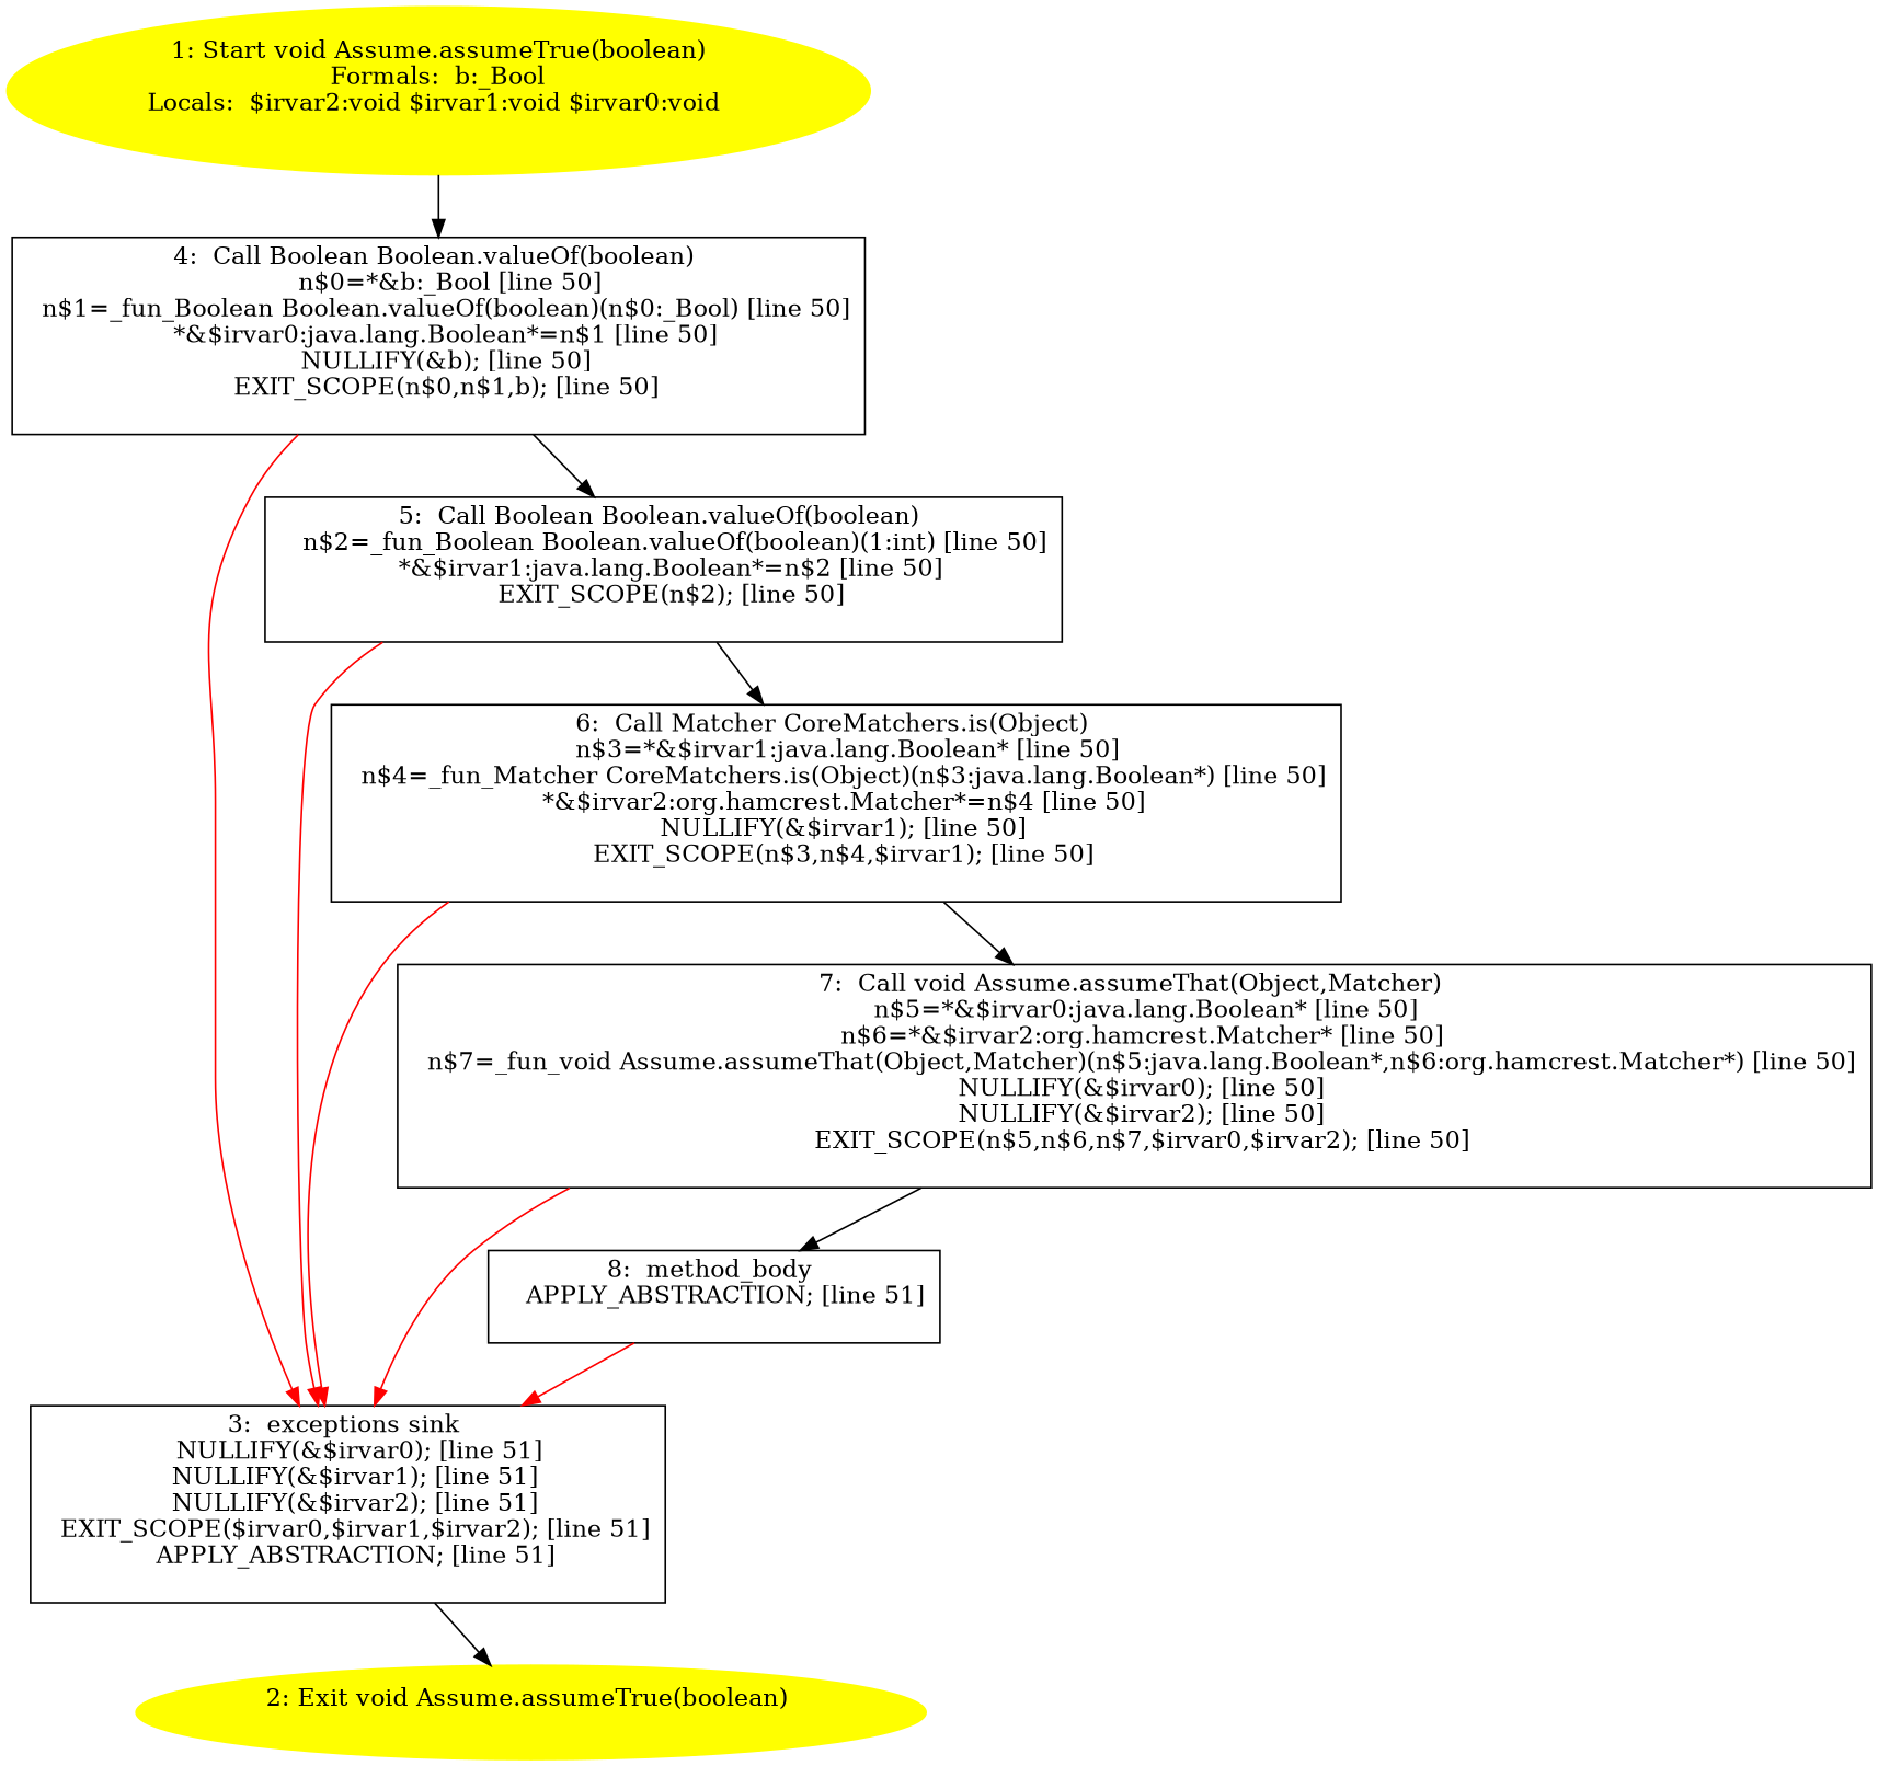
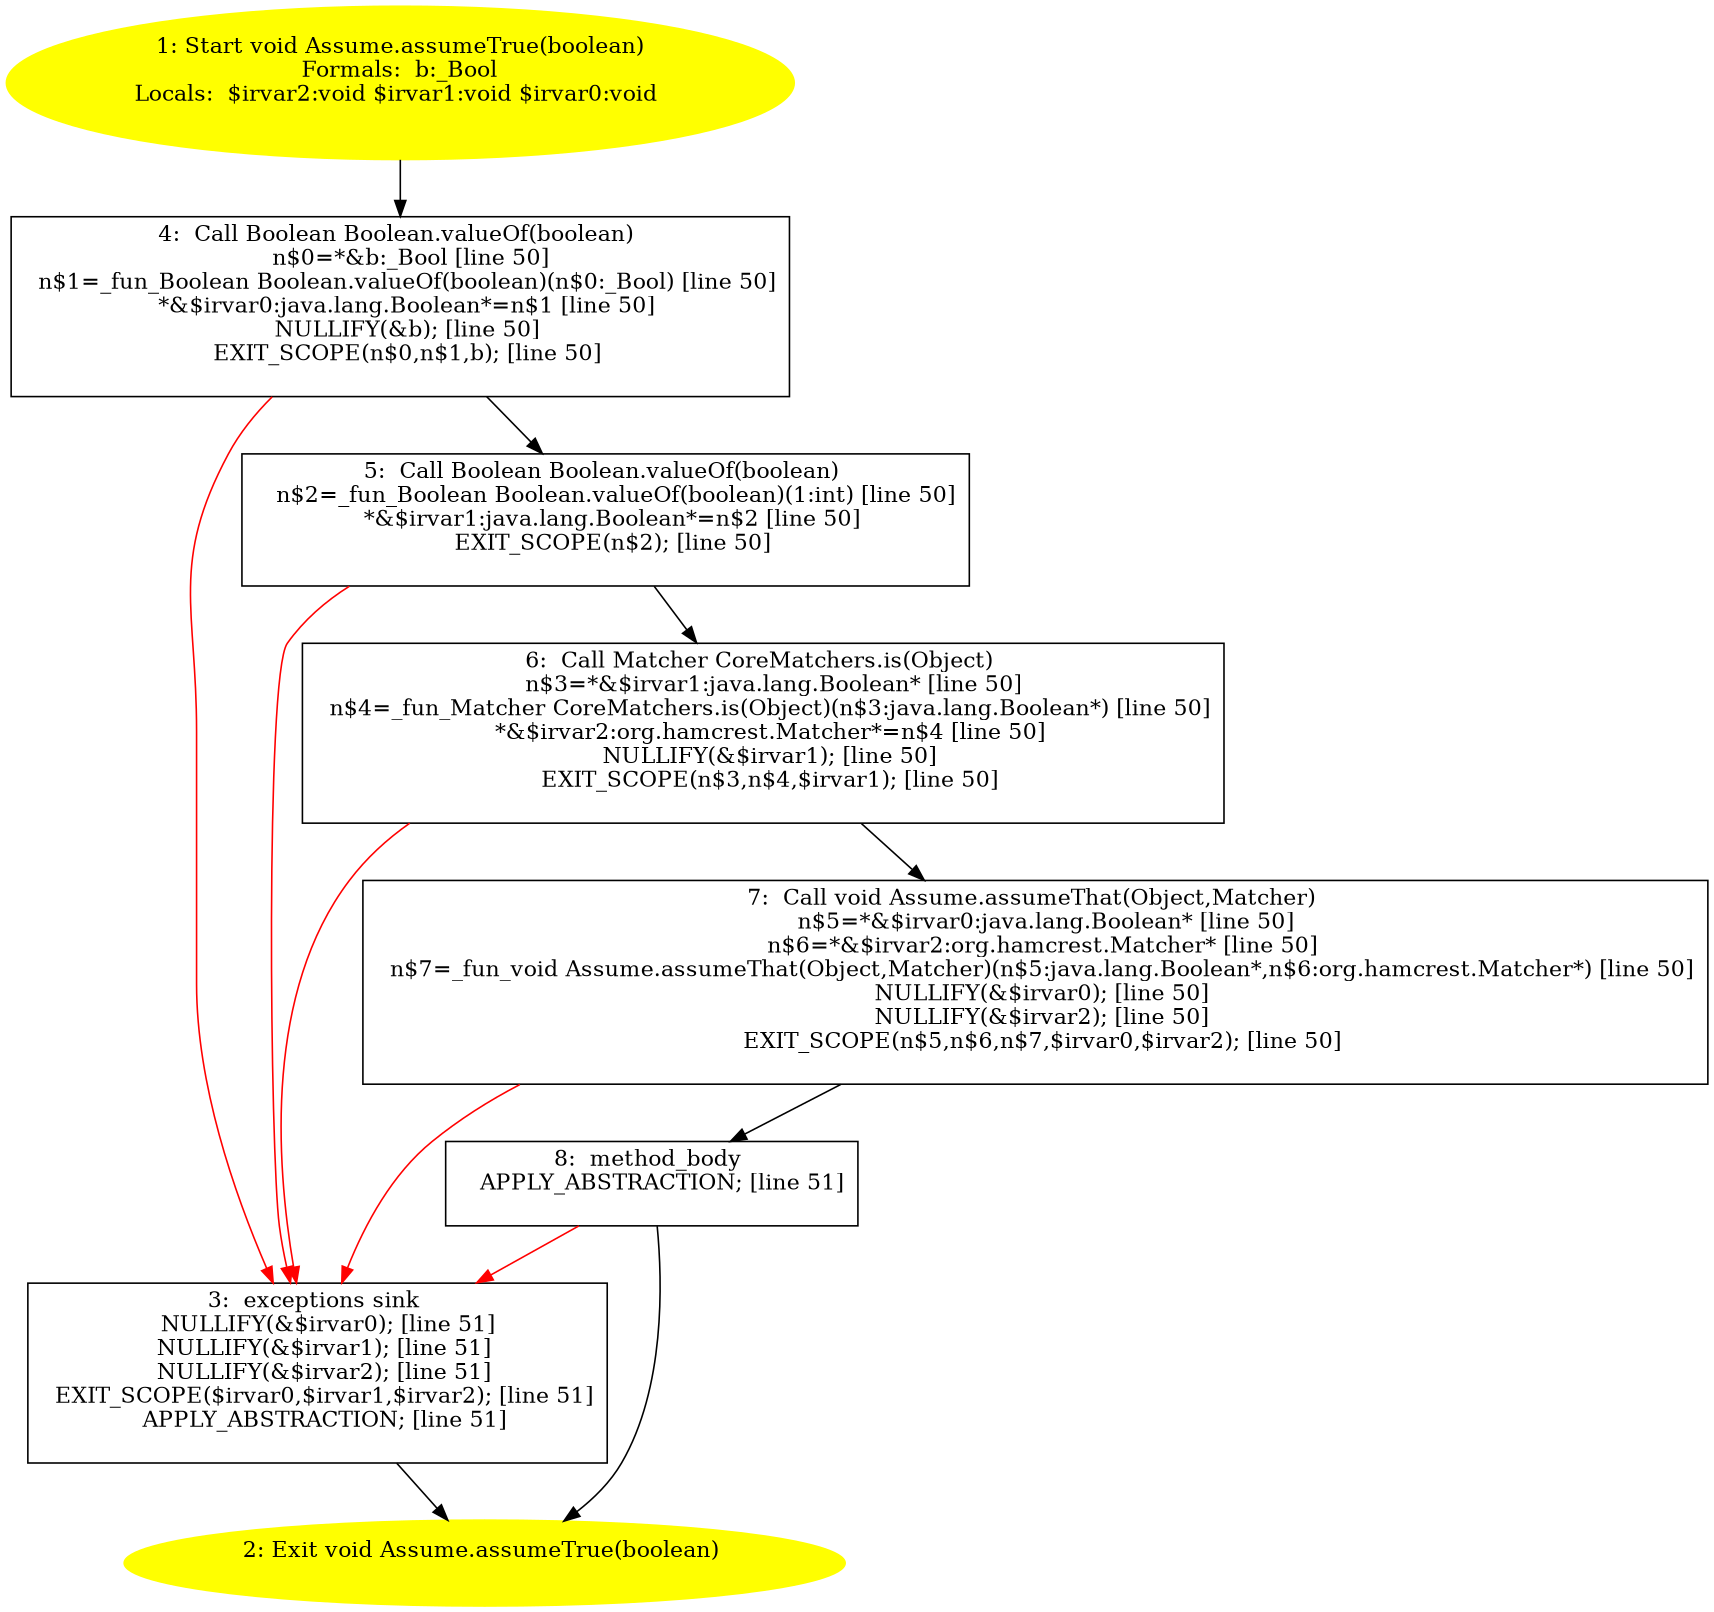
  digraph {
    node [shape=box]
    n1 [color=yellow label="1: Start void Assume.assumeTrue(boolean)\nFormals:  b:_Bool\nLocals:  $irvar2:void $irvar1:void $irvar0:void \n  " style=filled shape=""]
    n2 [label="4:  Call Boolean Boolean.valueOf(boolean) \n   n$0=*&b:_Bool [line 50]\n  n$1=_fun_Boolean Boolean.valueOf(boolean)(n$0:_Bool) [line 50]\n  *&$irvar0:java.lang.Boolean*=n$1 [line 50]\n  NULLIFY(&b); [line 50]\n  EXIT_SCOPE(n$0,n$1,b); [line 50]\n "]
    n3 [label="3:  exceptions sink \n   NULLIFY(&$irvar0); [line 51]\n  NULLIFY(&$irvar1); [line 51]\n  NULLIFY(&$irvar2); [line 51]\n  EXIT_SCOPE($irvar0,$irvar1,$irvar2); [line 51]\n  APPLY_ABSTRACTION; [line 51]\n "]
    n4 [label="5:  Call Boolean Boolean.valueOf(boolean) \n   n$2=_fun_Boolean Boolean.valueOf(boolean)(1:int) [line 50]\n  *&$irvar1:java.lang.Boolean*=n$2 [line 50]\n  EXIT_SCOPE(n$2); [line 50]\n "]
    n5 [color=yellow label="2: Exit void Assume.assumeTrue(boolean) \n  " style=filled shape=""]
    n6 [label="6:  Call Matcher CoreMatchers.is(Object) \n   n$3=*&$irvar1:java.lang.Boolean* [line 50]\n  n$4=_fun_Matcher CoreMatchers.is(Object)(n$3:java.lang.Boolean*) [line 50]\n  *&$irvar2:org.hamcrest.Matcher*=n$4 [line 50]\n  NULLIFY(&$irvar1); [line 50]\n  EXIT_SCOPE(n$3,n$4,$irvar1); [line 50]\n "]
    n7 [label="7:  Call void Assume.assumeThat(Object,Matcher) \n   n$5=*&$irvar0:java.lang.Boolean* [line 50]\n  n$6=*&$irvar2:org.hamcrest.Matcher* [line 50]\n  n$7=_fun_void Assume.assumeThat(Object,Matcher)(n$5:java.lang.Boolean*,n$6:org.hamcrest.Matcher*) [line 50]\n  NULLIFY(&$irvar0); [line 50]\n  NULLIFY(&$irvar2); [line 50]\n  EXIT_SCOPE(n$5,n$6,n$7,$irvar0,$irvar2); [line 50]\n "]
    n8 [label="8:  method_body \n   APPLY_ABSTRACTION; [line 51]\n "]
    n1 -> n2
    n2 -> n3 [color=red]
    n2 -> n4
    n3 -> n5
    n4 -> n3 [color=red]
    n4 -> n6
    n6 -> n3 [color=red]
    n6 -> n7
    n7 -> n3 [color=red]
    n7 -> n8
    n8 -> n3 [color=red]
+   n8 -> n5
  }
